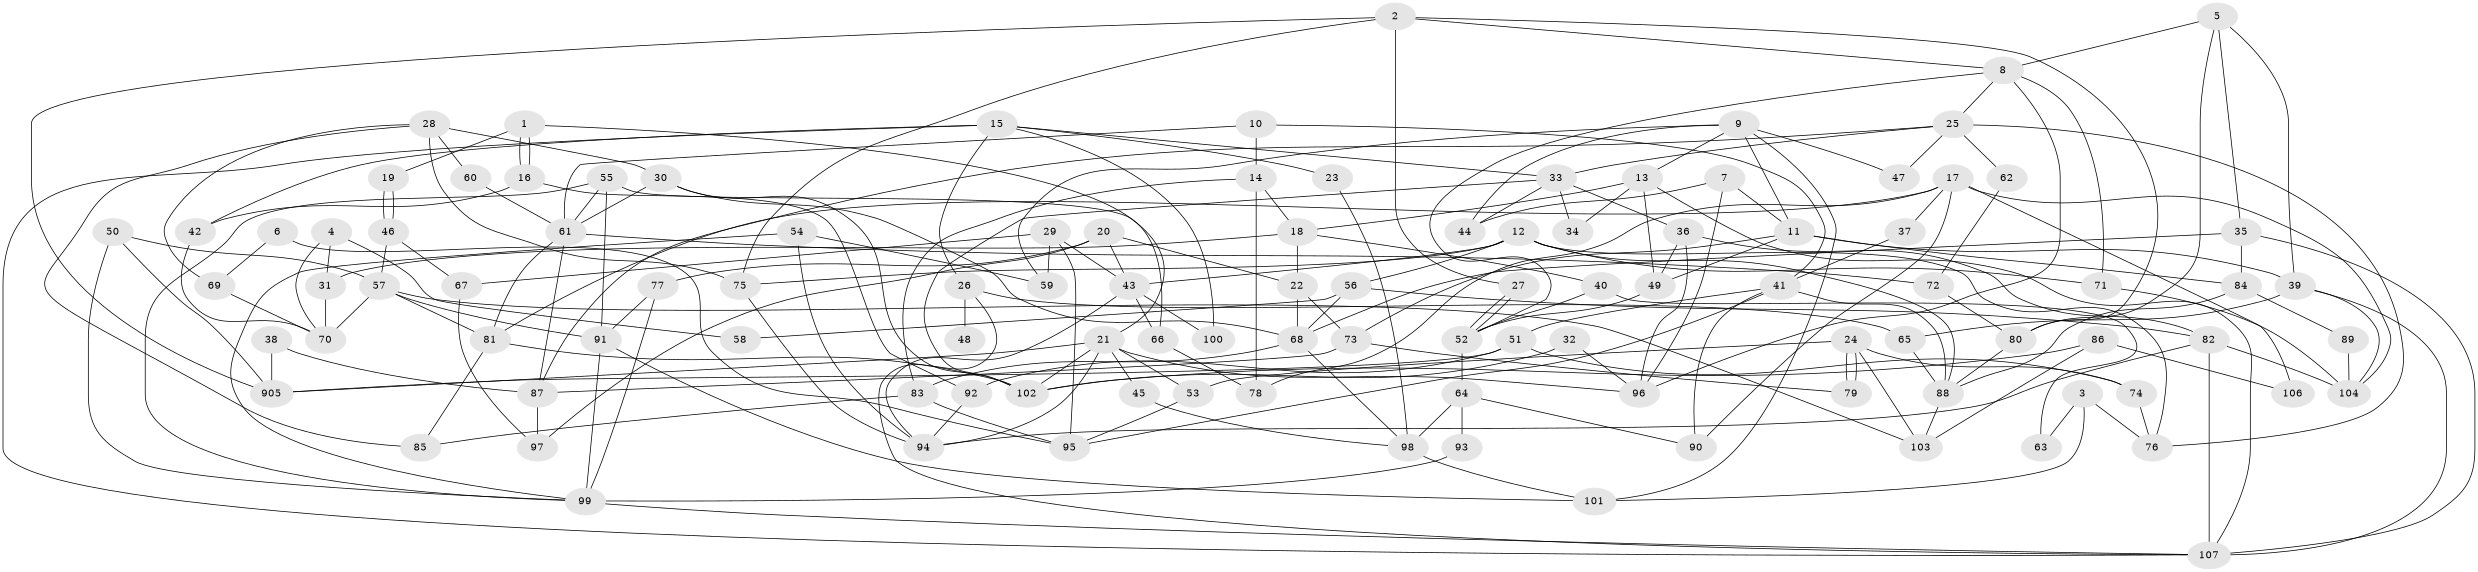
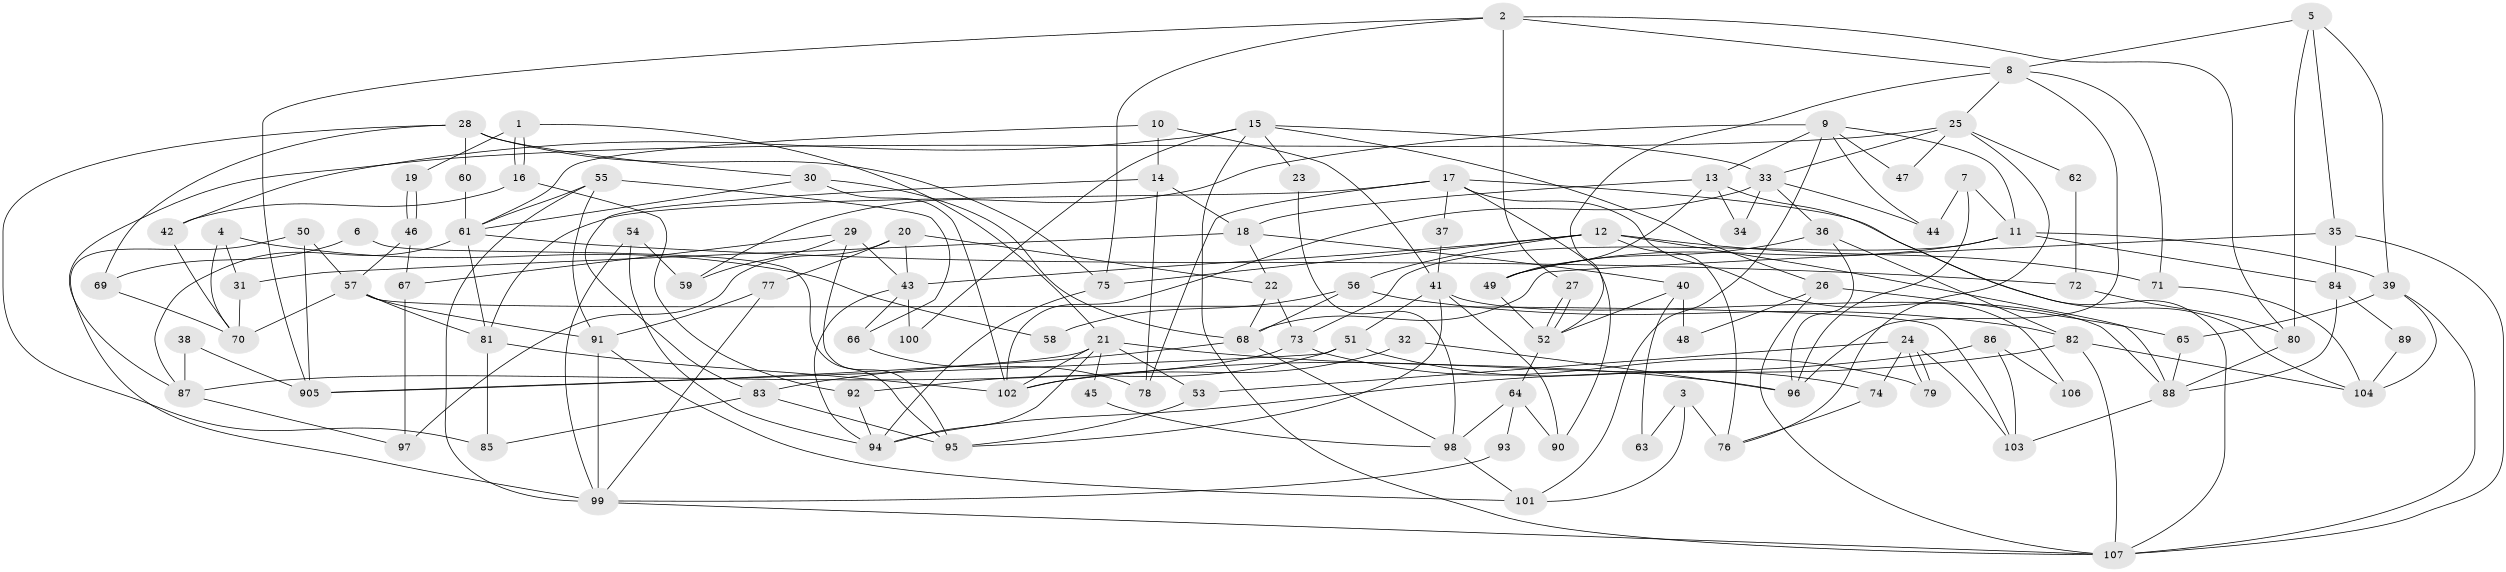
  graph {
    node [color=gray90 style=filled]
    1
    16
    19
    21
    42
    92
    46
    n8 [label=905]
    96
    45
    53
    94
    102
    2
    8
    27
    75
    80
    25
    52
    71
    88
    3
    63
    76
    101
    4
    31
    58
    70
    5
    35
    39
    84
    107
    68
    104
    65
    6
    69
    95
    7
    11
    44
    49
    73
    47
    33
    62
    87
    64
    9
    13
    59
    18
    34
    10
    14
    41
    61
    78
    83
    90
    51
    81
    72
    79
    89
    12
    43
    56
    100
    66
    82
    103
    22
    40
    85
    15
    23
    26
    98
    48
    36
    17
    37
    106
    67
    57
    20
    77
    97
    99
    91
    24
    74
    28
    30
    60
    29
    32
    38
    50
    93
    54
    55
    86
    1 -- 16
    1 -- 16
    1 -- 19
    1 -- 21
    16 -- 42
    16 -- 92
    19 -- 46
    19 -- 46
    21 -- n8
    21 -- 96
    21 -- 45
    21 -- 53
    21 -- 94
    21 -- 102
    42 -- 70
    92 -- 94
    46 -- 67
    46 -- 57
    45 -- 98
    53 -- 95
    2 -- n8
    2 -- 8
    2 -- 27
    2 -- 75
    2 -- 80
    8 -- 96
    8 -- 25
    8 -- 52
    8 -- 71
    27 -- 52
    27 -- 52
    75 -- 94
    80 -- 88
    25 -- 76
    25 -- 47
    25 -- 33
    25 -- 62
    25 -- 87
    52 -- 64
    71 -- 104
    88 -- 103
    3 -- 63
    3 -- 76
    3 -- 101
    4 -- 31
    4 -- 58
    4 -- 70
    31 -- 70
    5 -- 8
    5 -- 80
    5 -- 35
    5 -- 39
    35 -- 84
    35 -- 107
    35 -- 68
    39 -- 107
    39 -- 104
    39 -- 65
    84 -- 88
    84 -- 89
    68 -- 83
    68 -- 98
    65 -- 88
    6 -- 69
    6 -- 95
    69 -- 70
    7 -- 96
    7 -- 11
    7 -- 44
    11 -- 39
    11 -- 84
    11 -- 49
    11 -- 73
    49 -- 52
    73 -- 87
    73 -- 79
    33 -- 102
    33 -- 44
    33 -- 34
    33 -- 36
    62 -- 72
    87 -- 97
    64 -- 90
    64 -- 98
    64 -- 93
    9 -- 101
    9 -- 11
    9 -- 44
    9 -- 47
    9 -- 13
    9 -- 59
    13 -- 107
    13 -- 49
    13 -- 18
    13 -- 34
    18 -- 31
    18 -- 22
    18 -- 40
    10 -- 14
    10 -- 41
    10 -- 61
    14 -- 18
    14 -- 78
    14 -- 83
    41 -- 88
    41 -- 95
    41 -- 90
    41 -- 51
    61 -- 87
    61 -- 81
    61 -- 72
    83 -- 95
    83 -- 85
    51 -- 92
    51 -- n8
    51 -- 74
    81 -- 102
    81 -- 85
    72 -- 80
    89 -- 104
    12 -- 75
    12 -- 71
    12 -- 88
    12 -- 76
    12 -- 43
    12 -- 56
    43 -- 94
    43 -- 100
    43 -- 66
    56 -- 58
    56 -- 68
    56 -- 82
    66 -- 78
    82 -- 94
    82 -- 107
    82 -- 104
    22 -- 68
    22 -- 73
    40 -- 52
    40 -- 63
+   40 -- 48
    15 -- 42
    15 -- 107
    15 -- 33
    15 -- 100
    15 -- 23
    15 -- 26
    23 -- 98
    26 -- 107
    26 -- 65
    26 -- 48
    98 -- 101
    36 -- 96
    36 -- 49
    36 -- 82
    17 -- 104
    17 -- 78
    17 -- 90
    17 -- 81
    17 -- 37
    17 -- 106
    37 -- 41
    67 -- 97
    57 -- 70
    57 -- 81
    57 -- 103
    57 -- 91
    20 -- 43
    20 -- 22
    20 -- 77
    20 -- 97
    77 -- 99
    77 -- 91
    99 -- 107
    91 -- 101
    91 -- 99
    24 -- 53
    24 -- 79
    24 -- 79
    24 -- 103
    24 -- 74
    74 -- 76
    28 -- 75
    28 -- 69
    28 -- 85
    28 -- 30
    28 -- 60
    30 -- 102
    30 -- 68
    30 -- 61
    60 -- 61
    29 -- 95
    29 -- 59
    29 -- 43
    29 -- 67
    32 -- 96
    32 -- 102
    38 -- n8
    38 -- 87
    50 -- n8
    50 -- 57
    50 -- 99
    93 -- 99
    54 -- 94
    54 -- 59
    54 -- 99
    55 -- 61
    55 -- 66
    55 -- 99
    55 -- 91
    86 -- 102
    86 -- 103
    86 -- 106
  }
